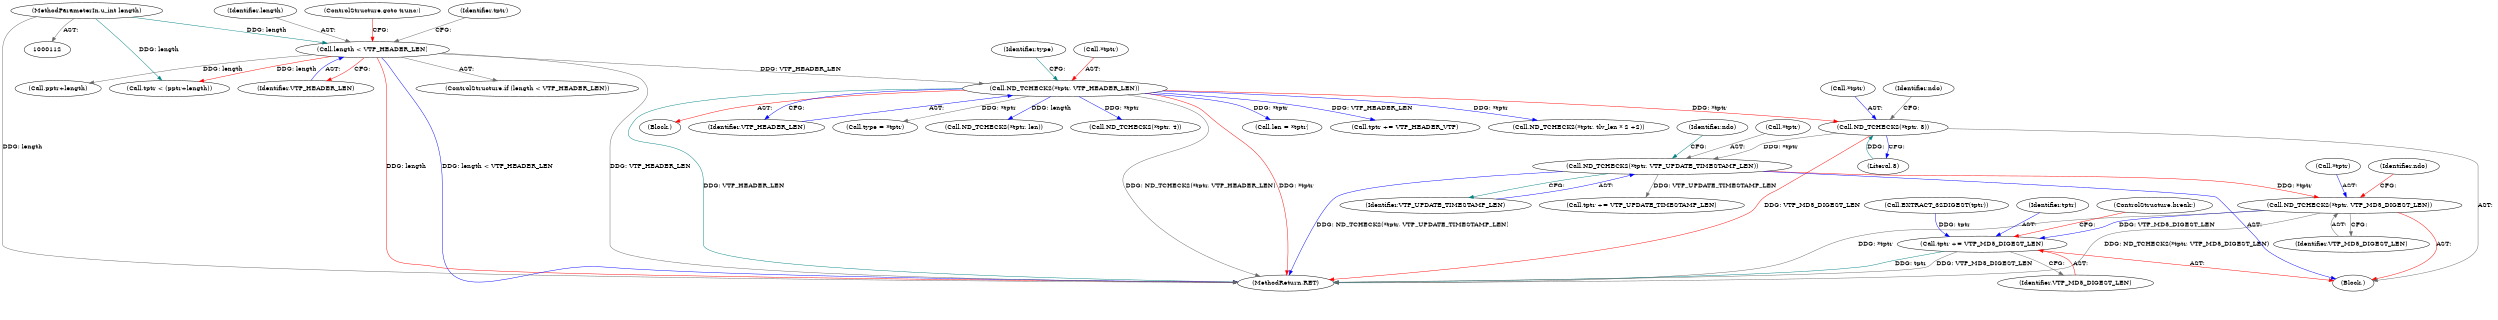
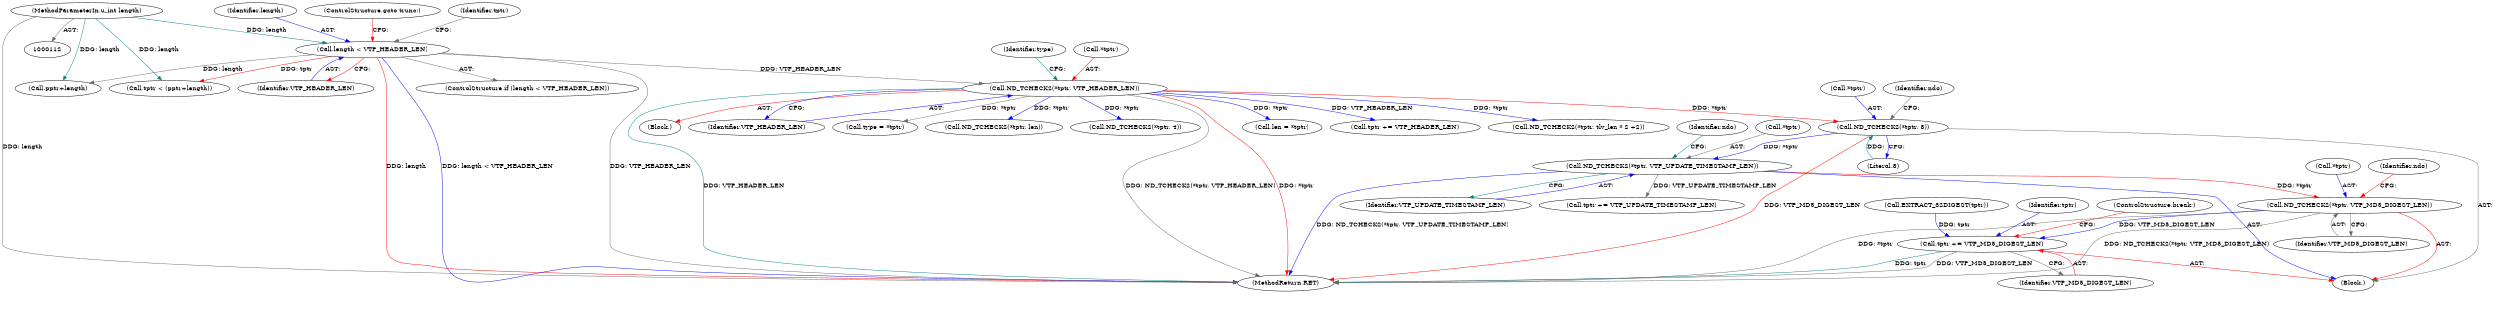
  digraph {
    edge [color=gray40]
    n1 [label="(Call,ND_TCHECK2(*tptr, VTP_MD5_DIGEST_LEN))"]
    n2 [label="(Call,tptr += VTP_MD5_DIGEST_LEN)"]
    n3 [label="(Block,)"]
    n4 [label="(MethodReturn,RET)"]
    n5 [label="(Identifier,VTP_MD5_DIGEST_LEN)"]
    n6 [label="(Identifier,VTP_MD5_DIGEST_LEN)"]
    n7 [label="(Call,ND_TCHECK2(*tptr, VTP_UPDATE_TIMESTAMP_LEN))"]
    n8 [label="(Call,tptr += VTP_UPDATE_TIMESTAMP_LEN)"]
    n9 [label="(Identifier,VTP_UPDATE_TIMESTAMP_LEN)"]
    n10 [label="(Call,ND_TCHECK2(*tptr, 8))"]
    n11 [label="(Literal,8)"]
    n12 [label="(Call,ND_TCHECK2(*tptr, VTP_HEADER_LEN))"]
    n13 [label="(Call,len = *tptr)"]
-   n14 [label="(Call,tptr += VTP_HEADER_VTP)"]
+   n14 [label="(Call,tptr += VTP_HEADER_LEN)"]
    n15 [label="(Call,ND_TCHECK2(*tptr, tlv_len * 2 +2))"]
    n16 [label="(Block,)"]
    n17 [label="(Identifier,VTP_HEADER_LEN)"]
    n18 [label="(Call,type = *tptr)"]
    n19 [label="(Call,ND_TCHECK2(*tptr, len))"]
    n20 [label="(Call,ND_TCHECK2(*tptr, 4))"]
    n21 [label="(Call,length < VTP_HEADER_LEN)"]
    n22 [label="(ControlStructure,if (length < VTP_HEADER_LEN))"]
    n23 [label="(Call,tptr < (pptr+length))"]
    n24 [label="(Identifier,VTP_HEADER_LEN)"]
    n25 [label="(Call,pptr+length)"]
    n26 [label="(MethodParameterIn,u_int length)"]
    1000112
    n28 [label="(Identifier,type)"]
    n29 [label="(Call,*tptr)"]
    n30 [label="(Identifier,length)"]
    n31 [label="(Identifier,tptr)"]
    n32 [label="(Call,*tptr)"]
    n33 [label="(Identifier,ndo)"]
    n34 [label="(ControlStructure,break;)"]
    n35 [label="(Call,*tptr)"]
    n36 [label="(Call,*tptr)"]
    n37 [label="(ControlStructure,goto trunc;)"]
    n38 [label="(Identifier,ndo)"]
    n39 [label="(Identifier,ndo)"]
    n40 [label="(Call,EXTRACT_32DIGEST(tptr))"]
    n41 [label="(Identifier,tptr)"]
    n1 -> n2 [color=blue label="DDG: VTP_MD5_DIGEST_LEN"]
    n1 -> n3 [color=red label="AST: "]
    n1 -> n4 [label="DDG: *tptr"]
    n1 -> n4 [label="DDG: ND_TCHECK2(*tptr, VTP_MD5_DIGEST_LEN)"]
    n1 -> n5 [label="CFG: "]
    n2 -> n3 [color=red label="AST: "]
    n2 -> n4 [color=teal label="DDG: tptr"]
    n2 -> n4 [label="DDG: VTP_MD5_DIGEST_LEN"]
    n2 -> n6 [label="CFG: "]
    n5 -> n1 [label="AST: "]
    n6 -> n2 [color=red label="AST: "]
    n7 -> n1 [color=red label="DDG: *tptr"]
    n7 -> n3 [color=blue label="AST: "]
    n7 -> n4 [color=blue label="DDG: ND_TCHECK2(*tptr, VTP_UPDATE_TIMESTAMP_LEN)"]
    n7 -> n8 [label="DDG: VTP_UPDATE_TIMESTAMP_LEN"]
    n7 -> n9 [color=teal label="CFG: "]
    n9 -> n7 [color=blue label="AST: "]
    n10 -> n3 [label="AST: "]
    n10 -> n4 [color=red label="DDG: VTP_MD5_DIGEST_LEN"]
-   n10 -> n7 [label="DDG: *tptr"]
+   n10 -> n7 [color=blue label="DDG: *tptr"]
    n10 -> n11 [color=blue label="CFG: "]
    n11 -> n10 [color=teal label="DDG: "]
    n12 -> n4 [label="DDG: ND_TCHECK2(*tptr, VTP_HEADER_LEN)"]
    n12 -> n4 [color=red label="DDG: *tptr"]
    n12 -> n4 [color=teal label="DDG: VTP_HEADER_LEN"]
    n12 -> n10 [color=red label="DDG: *tptr"]
    n12 -> n13 [color=blue label="DDG: *tptr"]
    n12 -> n14 [color=blue label="DDG: VTP_HEADER_LEN"]
    n12 -> n15 [color=blue label="DDG: *tptr"]
    n12 -> n16 [color=red label="AST: "]
    n12 -> n17 [color=blue label="CFG: "]
    n12 -> n18 [label="DDG: *tptr"]
-   n12 -> n19 [color=blue label="DDG: length"]
+   n12 -> n19 [color=blue label="DDG: *tptr"]
    n12 -> n20 [color=blue label="DDG: *tptr"]
    n17 -> n12 [color=blue label="AST: "]
    n21 -> n4 [color=red label="DDG: length"]
    n21 -> n4 [color=blue label="DDG: length < VTP_HEADER_LEN"]
    n21 -> n4 [label="DDG: VTP_HEADER_LEN"]
    n21 -> n12 [label="DDG: VTP_HEADER_LEN"]
    n21 -> n22 [label="AST: "]
-   n21 -> n23 [color=red label="DDG: length"]
+   n21 -> n23 [color=red label="DDG: tptr"]
    n21 -> n24 [color=red label="CFG: "]
    n21 -> n25 [label="DDG: length"]
    n24 -> n21 [color=blue label="AST: "]
    n26 -> n4 [label="DDG: length"]
    n26 -> n21 [color=teal label="DDG: length"]
    n26 -> n23 [color=teal label="DDG: length"]
+   n26 -> n25 [color=teal label="DDG: length"]
    n26 -> 1000112 [label="AST: "]
    n28 -> n12 [color=teal label="CFG: "]
    n29 -> n1 [color=blue label="AST: "]
-   n30 -> n21 [label="AST: "]
+   n30 -> n21 [color=blue label="AST: "]
    n31 -> n2 [color=blue label="AST: "]
    n32 -> n7 [label="AST: "]
    n33 -> n1 [color=red label="CFG: "]
    n34 -> n2 [color=red label="CFG: "]
    n35 -> n10 [color=blue label="AST: "]
    n36 -> n12 [color=red label="AST: "]
    n37 -> n21 [color=red label="CFG: "]
    n38 -> n10 [label="CFG: "]
    n39 -> n7 [color=teal label="CFG: "]
    n40 -> n2 [color=blue label="DDG: tptr"]
    n41 -> n21 [label="CFG: "]
  }
